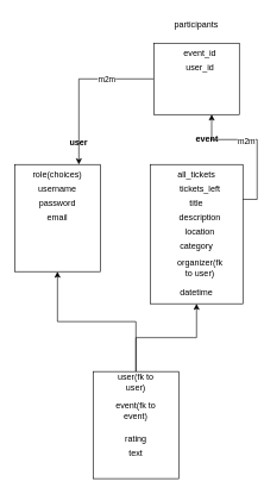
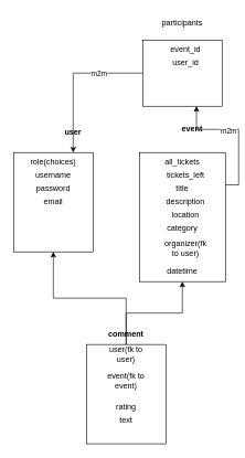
  <mxCell id="0" />
  <mxCell id="1" parent="0" />
  <mxCell id="2" value="" style="rounded=0;whiteSpace=wrap;html=1;" vertex="1" parent="1"><mxGeometry x="20" y="230" width="120" height="150" as="geometry" /></mxCell>
  <mxCell id="3" value="&lt;b&gt;user&lt;/b&gt;" style="text;html=1;align=center;verticalAlign=middle;whiteSpace=wrap;rounded=0;" vertex="1" parent="1"><mxGeometry x="80" y="185" width="60" height="30" as="geometry" /></mxCell>
  <mxCell id="4" value="role(choices)" style="text;html=1;align=center;verticalAlign=middle;whiteSpace=wrap;rounded=0;" vertex="1" parent="1"><mxGeometry x="50" y="230" width="60" height="30" as="geometry" /></mxCell>
  <mxCell id="5" value="" style="rounded=0;whiteSpace=wrap;html=1;" vertex="1" parent="1"><mxGeometry x="210" y="230" width="130" height="195" as="geometry" /></mxCell>
  <mxCell id="6" value="&lt;b&gt;event&lt;/b&gt;" style="text;html=1;align=center;verticalAlign=middle;whiteSpace=wrap;rounded=0;" vertex="1" parent="1"><mxGeometry x="260" y="180" width="60" height="30" as="geometry" /></mxCell>
  <mxCell id="7" value="all_tickets" style="text;html=1;align=center;verticalAlign=middle;whiteSpace=wrap;rounded=0;" vertex="1" parent="1"><mxGeometry x="245" y="230" width="60" height="30" as="geometry" /></mxCell>
  <mxCell id="8" value="datetime" style="text;html=1;align=center;verticalAlign=middle;whiteSpace=wrap;rounded=0;" vertex="1" parent="1"><mxGeometry x="245" y="395" width="60" height="30" as="geometry" /></mxCell>
+ <mxCell id="9" value="&lt;b&gt;comment&lt;/b&gt;" style="text;html=1;align=center;verticalAlign=middle;whiteSpace=wrap;rounded=0;" vertex="1" parent="1"><mxGeometry x="160" y="490" width="60" height="30" as="geometry" /></mxCell>
  <mxCell id="10" style="edgeStyle=orthogonalEdgeStyle;rounded=0;orthogonalLoop=1;jettySize=auto;html=1;entryX=0.5;entryY=1;entryDx=0;entryDy=0;" edge="1" parent="1" source="12" target="8"><mxGeometry relative="1" as="geometry" /></mxCell>
  <mxCell id="11" style="edgeStyle=orthogonalEdgeStyle;rounded=0;orthogonalLoop=1;jettySize=auto;html=1;entryX=0.5;entryY=1;entryDx=0;entryDy=0;" edge="1" parent="1" source="12" target="2"><mxGeometry relative="1" as="geometry" /></mxCell>
  <mxCell id="12" value="" style="rounded=0;whiteSpace=wrap;html=1;" vertex="1" parent="1"><mxGeometry x="130" y="520" width="120" height="150" as="geometry" /></mxCell>
  <mxCell id="13" value="user(fk to user)" style="text;html=1;align=center;verticalAlign=middle;whiteSpace=wrap;rounded=0;" vertex="1" parent="1"><mxGeometry x="160" y="520" width="60" height="30" as="geometry" /></mxCell>
  <mxCell id="14" value="event(fk to event)" style="text;html=1;align=center;verticalAlign=middle;whiteSpace=wrap;rounded=0;" vertex="1" parent="1"><mxGeometry x="160" y="560" width="60" height="30" as="geometry" /></mxCell>
  <mxCell id="15" value="tickets_left" style="text;html=1;align=center;verticalAlign=middle;whiteSpace=wrap;rounded=0;" vertex="1" parent="1"><mxGeometry x="250" y="250" width="60" height="30" as="geometry" /></mxCell>
  <mxCell id="16" value="rating" style="text;html=1;align=center;verticalAlign=middle;whiteSpace=wrap;rounded=0;" vertex="1" parent="1"><mxGeometry x="160" y="600" width="60" height="30" as="geometry" /></mxCell>
  <mxCell id="17" value="text" style="text;html=1;align=center;verticalAlign=middle;whiteSpace=wrap;rounded=0;" vertex="1" parent="1"><mxGeometry x="160" y="620" width="60" height="30" as="geometry" /></mxCell>
  <mxCell id="18" value="description" style="text;html=1;align=center;verticalAlign=middle;whiteSpace=wrap;rounded=0;" vertex="1" parent="1"><mxGeometry x="250" y="290" width="60" height="30" as="geometry" /></mxCell>
  <mxCell id="19" value="username" style="text;html=1;align=center;verticalAlign=middle;whiteSpace=wrap;rounded=0;" vertex="1" parent="1"><mxGeometry x="50" y="250" width="60" height="30" as="geometry" /></mxCell>
  <mxCell id="20" value="password" style="text;html=1;align=center;verticalAlign=middle;whiteSpace=wrap;rounded=0;" vertex="1" parent="1"><mxGeometry x="50" y="270" width="60" height="30" as="geometry" /></mxCell>
  <mxCell id="21" value="email" style="text;html=1;align=center;verticalAlign=middle;whiteSpace=wrap;rounded=0;" vertex="1" parent="1"><mxGeometry x="50" y="290" width="60" height="30" as="geometry" /></mxCell>
  <mxCell id="22" value="participants" style="text;html=1;align=center;verticalAlign=middle;whiteSpace=wrap;rounded=0;" vertex="1" parent="1"><mxGeometry x="245" y="20" width="60" height="30" as="geometry" /></mxCell>
  <mxCell id="23" style="edgeStyle=orthogonalEdgeStyle;rounded=0;orthogonalLoop=1;jettySize=auto;html=1;exitX=0;exitY=0.5;exitDx=0;exitDy=0;entryX=0.75;entryY=0;entryDx=0;entryDy=0;" edge="1" parent="1" source="25" target="2"><mxGeometry relative="1" as="geometry" /></mxCell>
  <mxCell id="24" value="m2m" style="edgeLabel;html=1;align=center;verticalAlign=middle;resizable=0;points=[];" vertex="1" connectable="0" parent="23"><mxGeometry x="-0.406" relative="1" as="geometry"><mxPoint as="offset" /></mxGeometry></mxCell>
  <mxCell id="25" value="" style="rounded=0;whiteSpace=wrap;html=1;" vertex="1" parent="1"><mxGeometry x="215" y="60" width="120" height="100" as="geometry" /></mxCell>
  <mxCell id="26" style="edgeStyle=orthogonalEdgeStyle;rounded=0;orthogonalLoop=1;jettySize=auto;html=1;exitX=1;exitY=0.25;exitDx=0;exitDy=0;entryX=0.677;entryY=0.999;entryDx=0;entryDy=0;entryPerimeter=0;" edge="1" parent="1" source="5" target="25"><mxGeometry relative="1" as="geometry" /></mxCell>
  <mxCell id="27" value="m2m" style="edgeLabel;html=1;align=center;verticalAlign=middle;resizable=0;points=[];" vertex="1" connectable="0" parent="26"><mxGeometry x="0.173" y="1" relative="1" as="geometry"><mxPoint as="offset" /></mxGeometry></mxCell>
  <mxCell id="28" value="location" style="text;html=1;align=center;verticalAlign=middle;whiteSpace=wrap;rounded=0;" vertex="1" parent="1"><mxGeometry x="250" y="310" width="60" height="30" as="geometry" /></mxCell>
  <mxCell id="29" value="category" style="text;html=1;align=center;verticalAlign=middle;whiteSpace=wrap;rounded=0;" vertex="1" parent="1"><mxGeometry x="245" y="330" width="60" height="30" as="geometry" /></mxCell>
  <mxCell id="30" value="event_id" style="text;html=1;align=center;verticalAlign=middle;whiteSpace=wrap;rounded=0;" vertex="1" parent="1"><mxGeometry x="250" y="60" width="60" height="30" as="geometry" /></mxCell>
  <mxCell id="31" value="user_id" style="text;html=1;align=center;verticalAlign=middle;whiteSpace=wrap;rounded=0;" vertex="1" parent="1"><mxGeometry x="250" y="80" width="60" height="30" as="geometry" /></mxCell>
  <mxCell id="32" value="organizer(fk to user)" style="text;html=1;align=center;verticalAlign=middle;whiteSpace=wrap;rounded=0;" vertex="1" parent="1"><mxGeometry x="250" y="360" width="60" height="30" as="geometry" /></mxCell>
  <mxCell id="33" value="title" style="text;html=1;align=center;verticalAlign=middle;whiteSpace=wrap;rounded=0;" vertex="1" parent="1"><mxGeometry x="245" y="270" width="60" height="30" as="geometry" /></mxCell>
